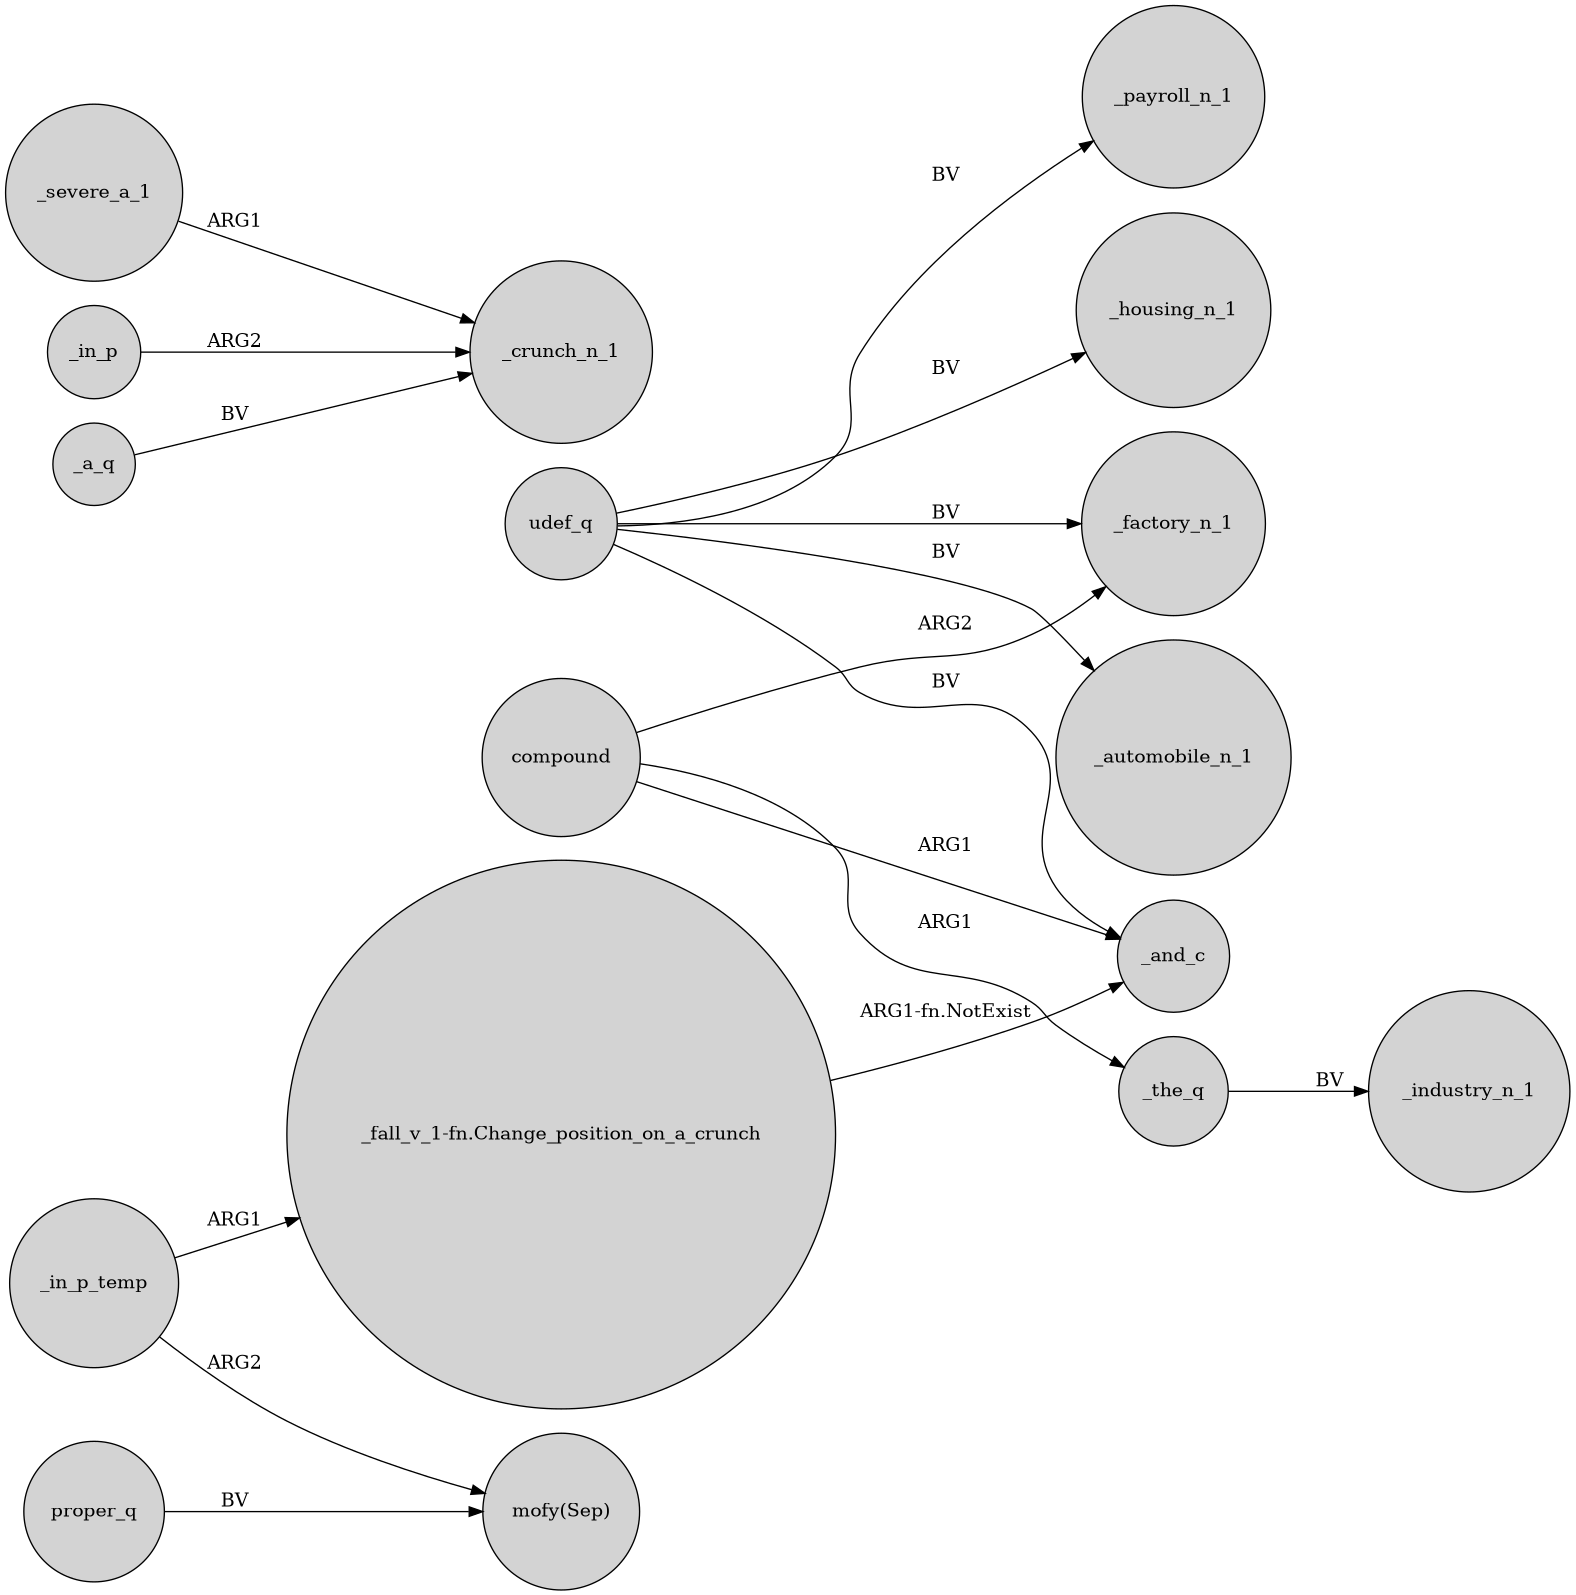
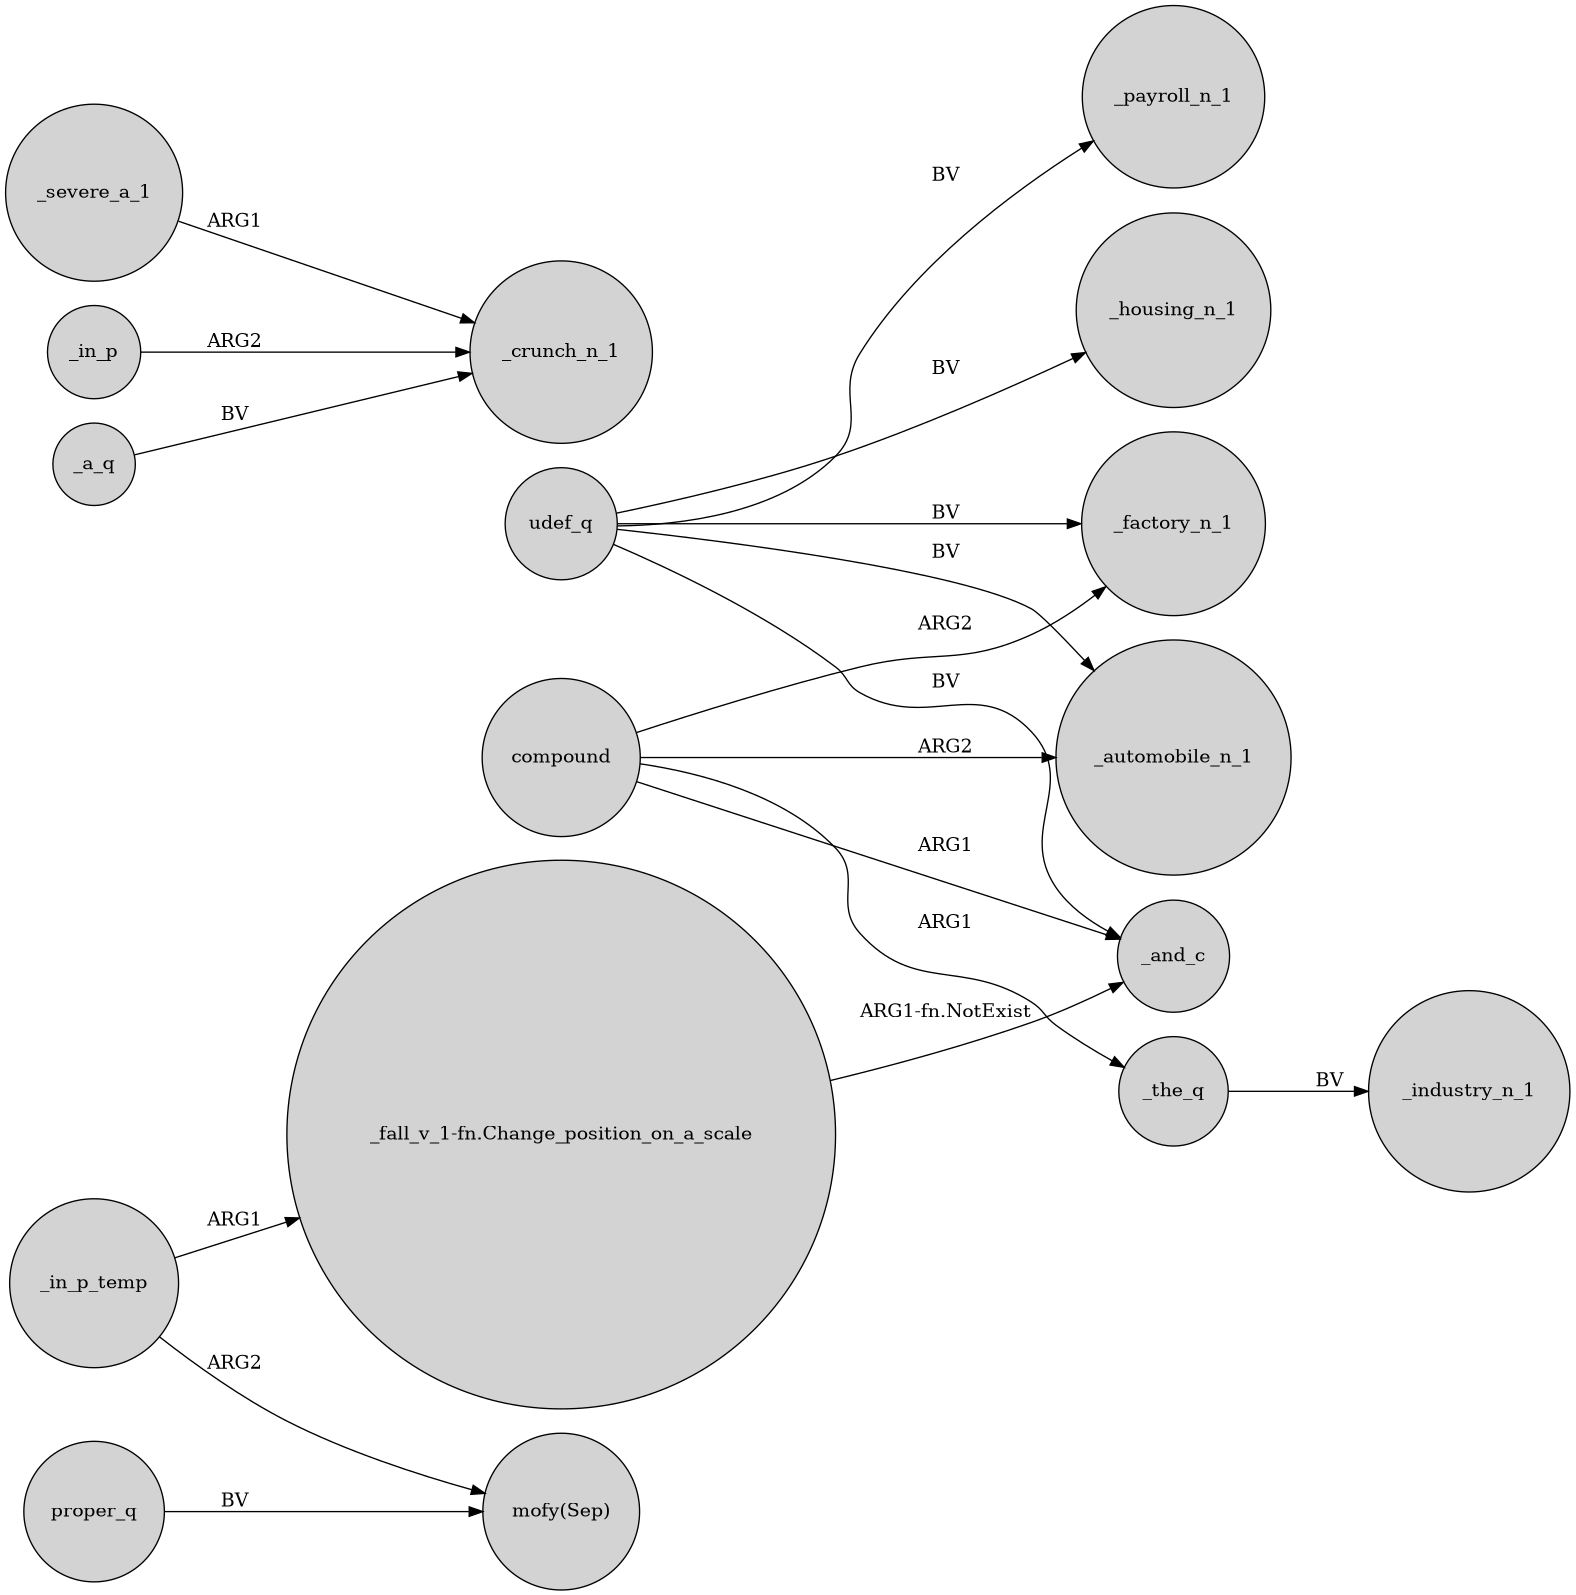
  digraph {
    rankdir=LR
    node [shape=circle style=filled]
    udef_q
    _payroll_n_1
    _automobile_n_1
    _housing_n_1
    _factory_n_1
    _and_c
    _severe_a_1
    _crunch_n_1
    _in_p
    compound
    _the_q
    proper_q
    "mofy(Sep)"
    _industry_n_1
    _in_p_temp
-   "_fall_v_1-fn.Change_position_on_a_scale" [label="_fall_v_1-fn.Change_position_on_a_crunch"]
+   "_fall_v_1-fn.Change_position_on_a_scale"
    _a_q
    udef_q -> _payroll_n_1 [label=BV]
    udef_q -> _automobile_n_1 [label=BV]
    udef_q -> _housing_n_1 [label=BV]
    udef_q -> _factory_n_1 [label=BV]
    udef_q -> _and_c [label=BV]
    _severe_a_1 -> _crunch_n_1 [label=ARG1]
    _in_p -> _crunch_n_1 [label=ARG2]
+   compound -> _automobile_n_1 [label=ARG2]
    compound -> _factory_n_1 [label=ARG2]
    compound -> _and_c [label=ARG1]
    compound -> _the_q [label=ARG1]
    _the_q -> _industry_n_1 [label=BV]
    proper_q -> "mofy(Sep)" [label=BV]
    _in_p_temp -> "mofy(Sep)" [label=ARG2]
    _in_p_temp -> "_fall_v_1-fn.Change_position_on_a_scale" [label=ARG1]
    "_fall_v_1-fn.Change_position_on_a_scale" -> _and_c [label="ARG1-fn.NotExist"]
    _a_q -> _crunch_n_1 [label=BV]
  }
